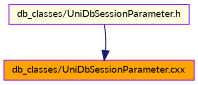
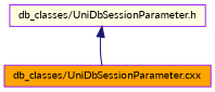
  digraph {
    fontname=Lato
    node [color=purple fontname=Lato fontsize=10 shape=record style=filled]
    n1 [fillcolor=lightyellow fontcolor=black height=0.2 label="db_classes/UniDbSessionParameter.h" width=0.4]
    n2 [fillcolor=orange height=0.2 label="db_classes/UniDbSessionParameter.cxx" width=0.4]
-   n2 -> n1 [color=midnightblue dir=back fontname=Lato fontsize=10 labelfontname=Helvetica labelfontsize=10 style=solid]
+   n1 -> n2 [color=midnightblue dir=back fontname=Lato fontsize=10 labelfontname=Helvetica labelfontsize=10 style=solid]
  }
